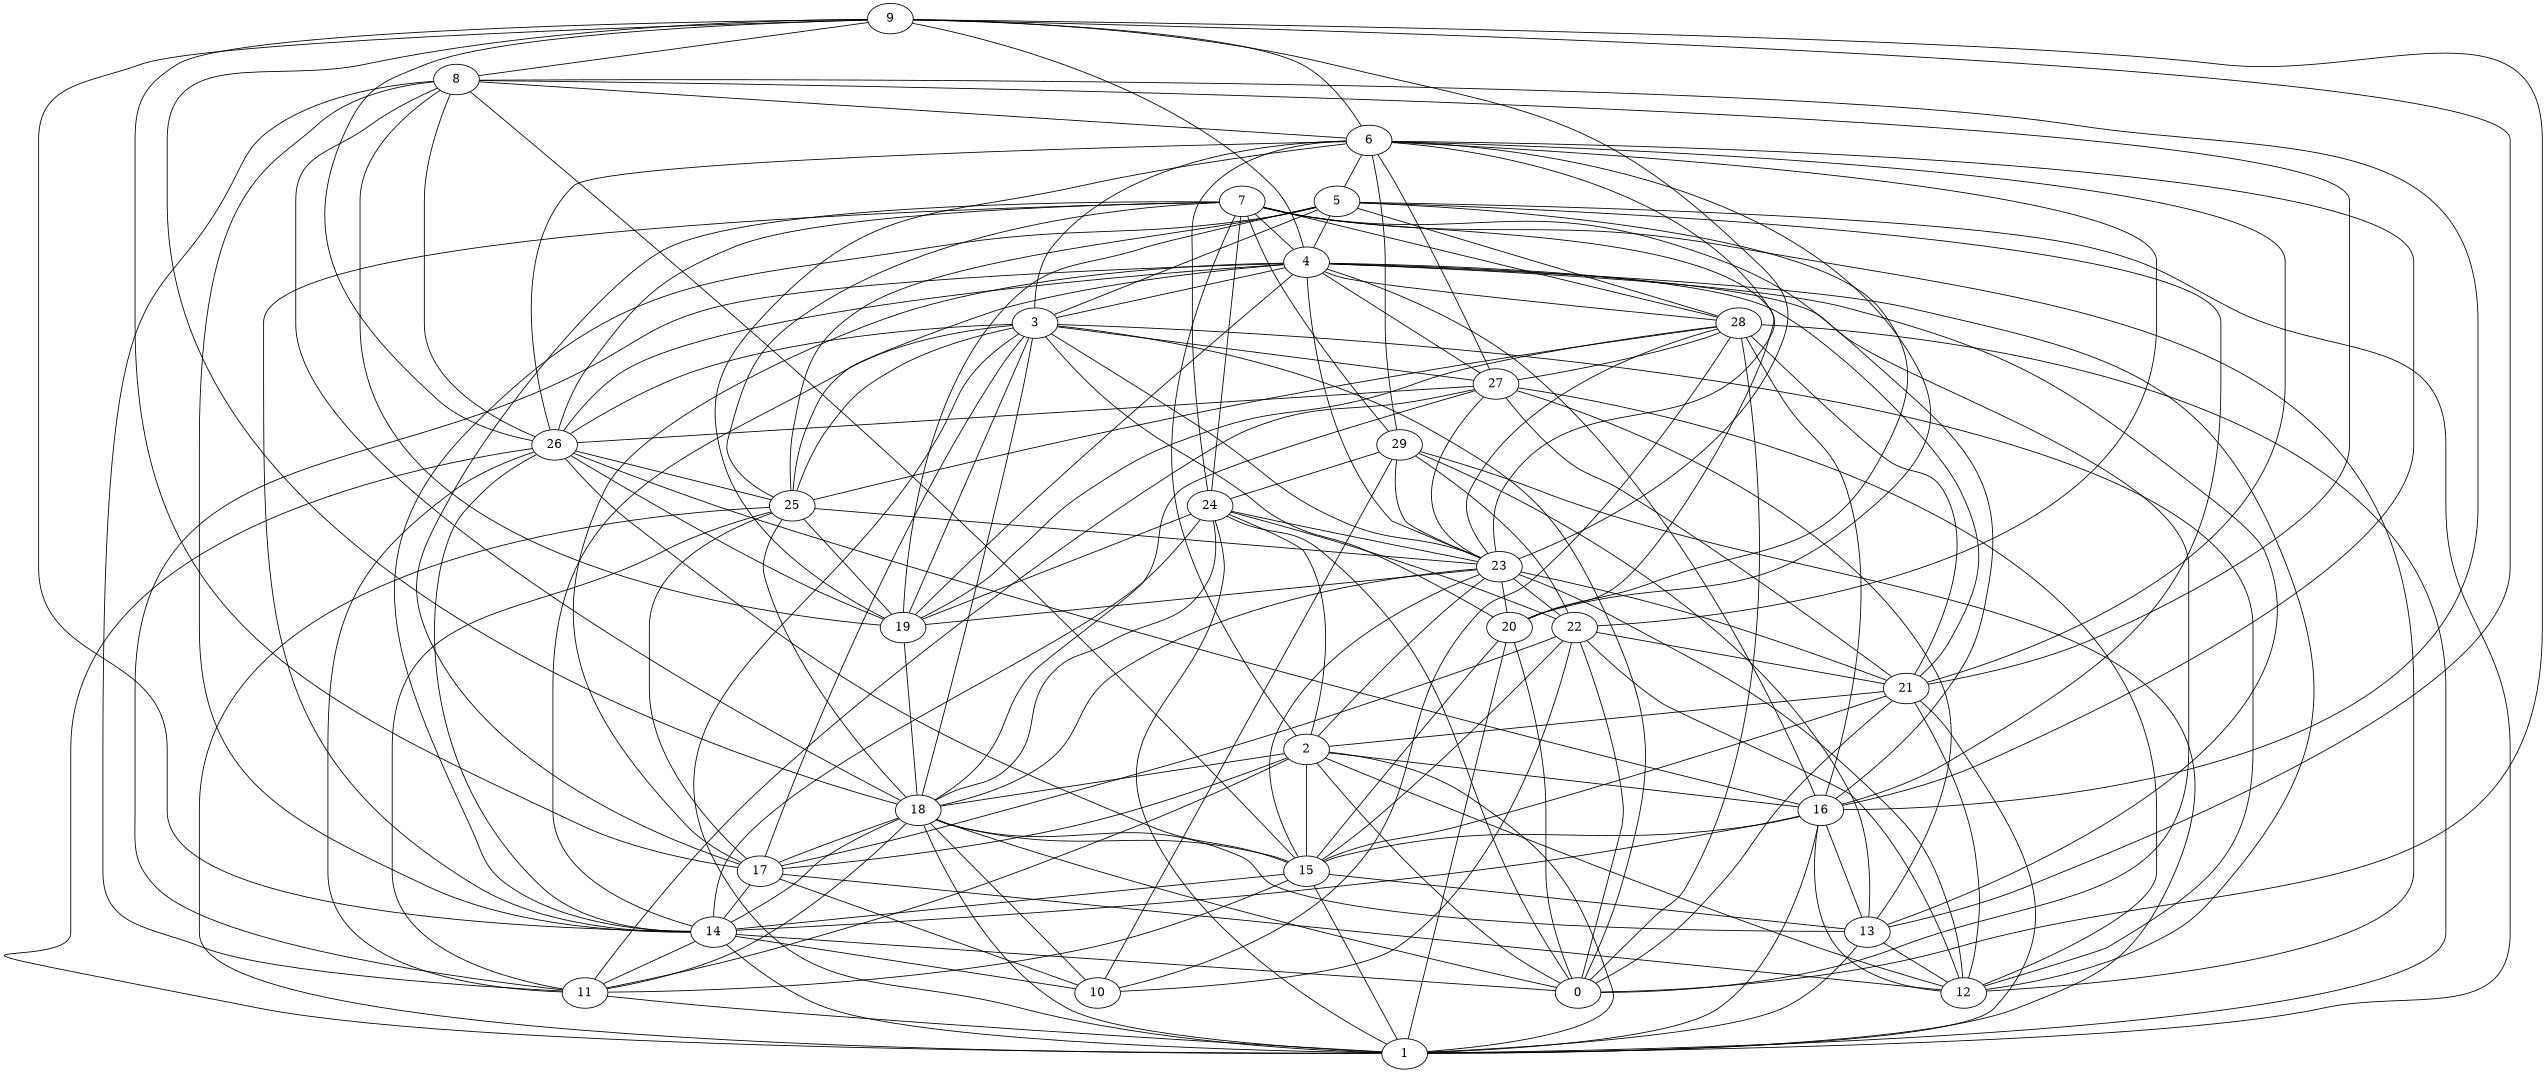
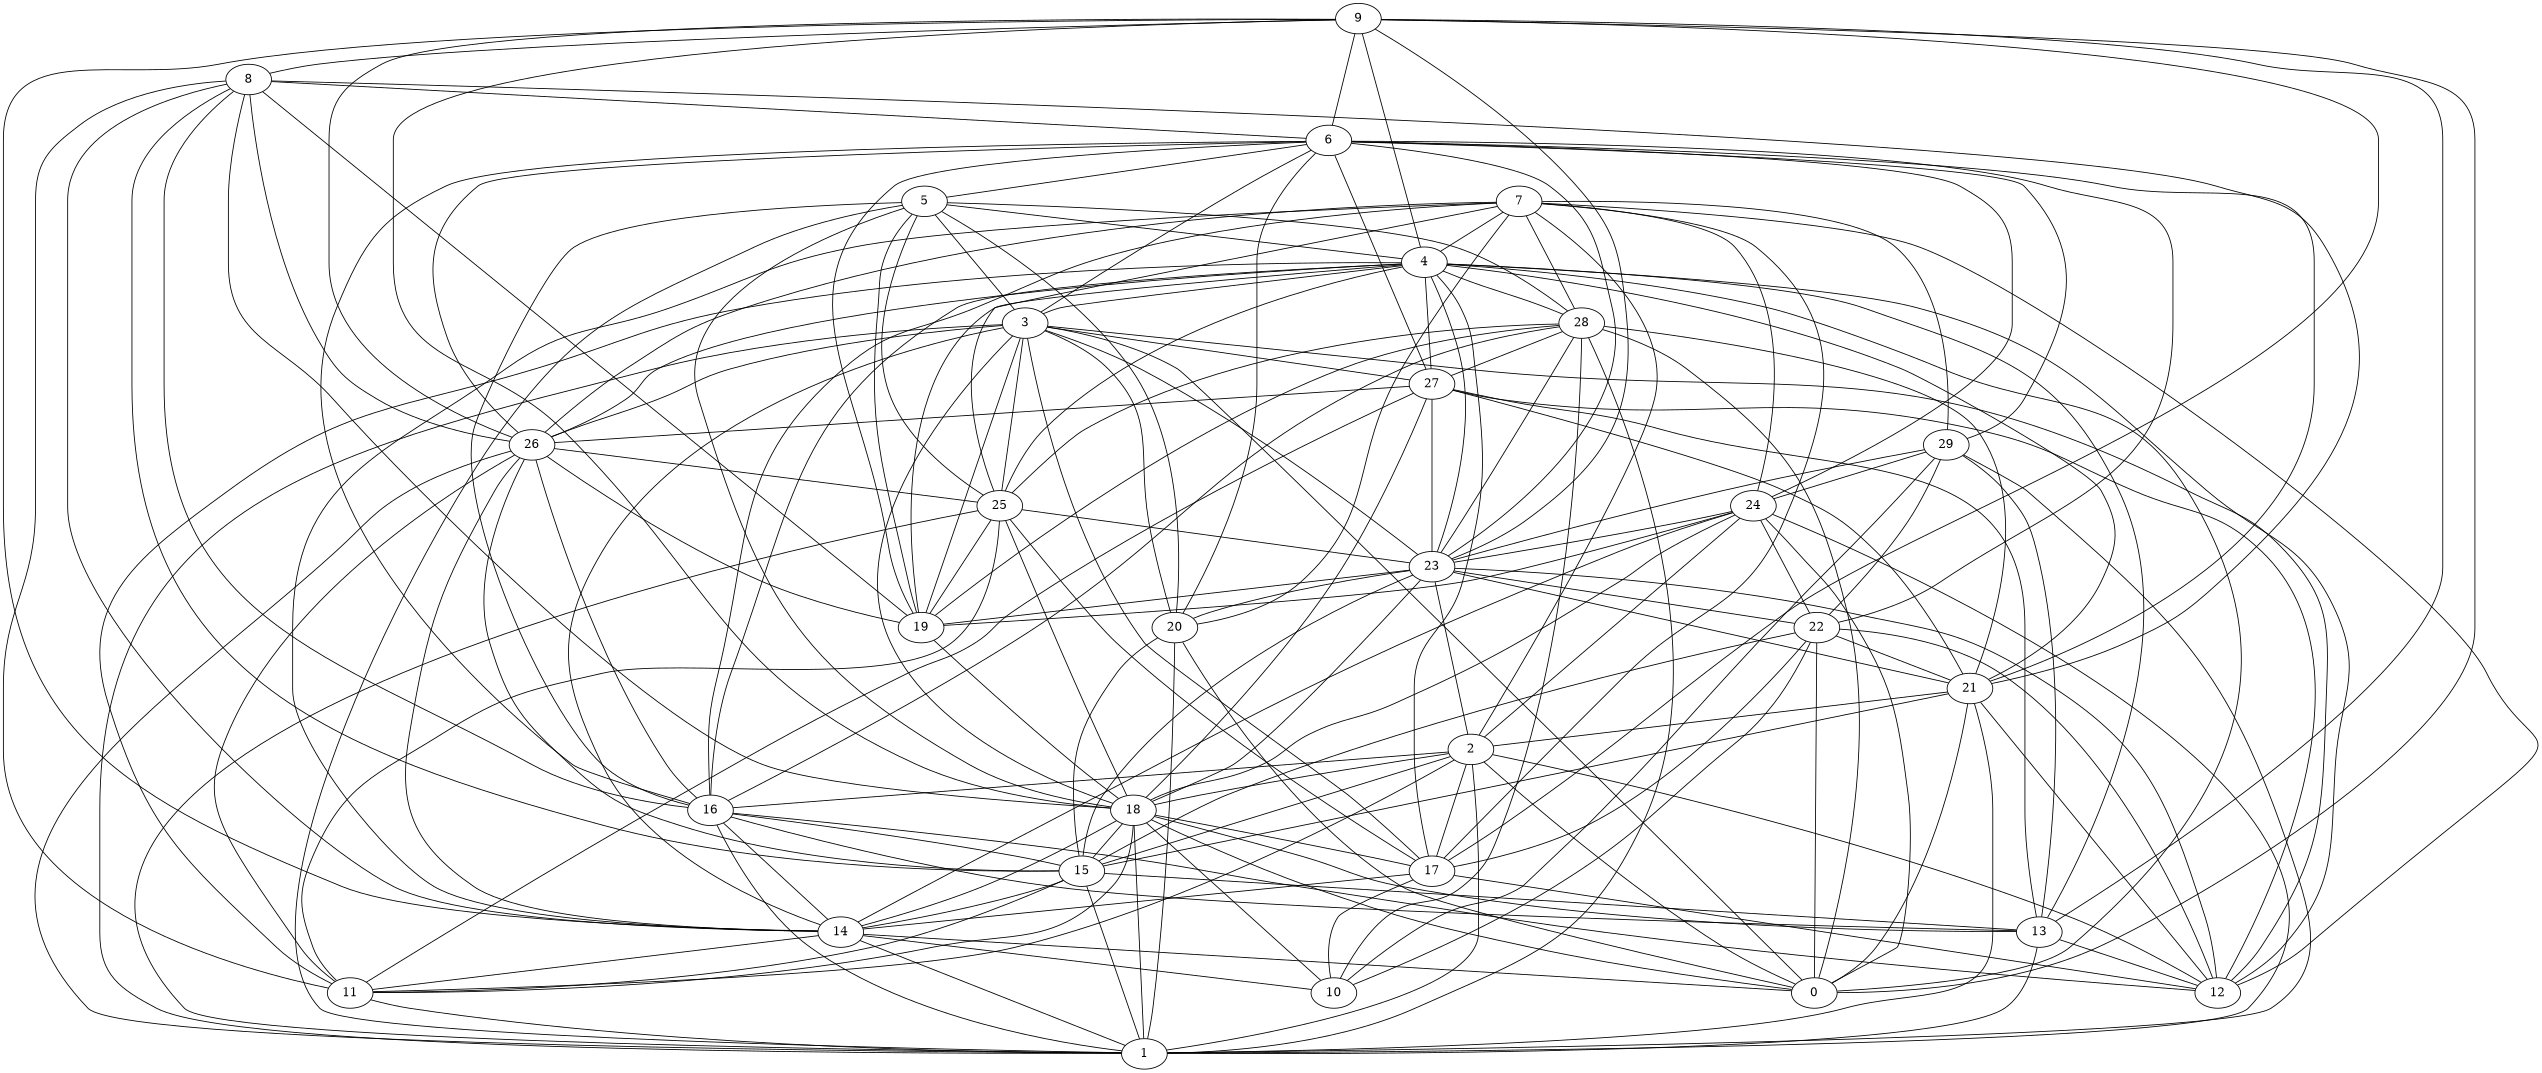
  digraph {
    edge [color=black dir=none]
    26
    19
    14
    1
    15
    11
    16
    25
    18
    10
    0
    13
    17
    29
    22
    23
    24
    12
    21
    20
    2
    27
    9
    8
    4
    6
    28
    3
    5
    7
    subgraph sub_1 {
      26
      19
      14
      1
      15
      11
      16
      25
      18
      10
      0
      13
      17
      29
      22
      23
      24
      12
      21
      20
      2
      27
      9
      8
      4
      6
      28
      3
      5
      7
    }
    26 -> 19
    26 -> 14
    26 -> 1
    26 -> 15
    26 -> 11
    26 -> 16
    26 -> 25
    19 -> 18
    14 -> 1
    14 -> 11
    14 -> 10
    14 -> 0
    15 -> 14
    15 -> 1
    15 -> 11
    15 -> 13
    11 -> 1
    16 -> 14
    16 -> 1
    16 -> 15
    16 -> 13
    16 -> 12
    25 -> 19
    25 -> 1
    25 -> 11
    25 -> 18
    25 -> 17
    25 -> 23
    18 -> 14
    18 -> 1
    18 -> 15
    18 -> 11
    18 -> 10
    18 -> 0
    18 -> 13
    18 -> 17
    13 -> 1
    13 -> 12
    17 -> 14
    17 -> 10
    17 -> 12
    29 -> 1
    29 -> 10
    29 -> 13
    29 -> 22
    29 -> 23
    29 -> 24
    22 -> 15
    22 -> 10
    22 -> 0
    22 -> 17
    22 -> 12
    22 -> 21
    23 -> 19
    23 -> 15
    23 -> 18
    23 -> 22
    23 -> 12
    23 -> 21
    23 -> 20
    23 -> 2
    24 -> 19
    24 -> 14
    24 -> 1
    24 -> 18
    24 -> 0
    24 -> 22
    24 -> 23
    24 -> 2
    21 -> 1
    21 -> 15
    21 -> 0
    21 -> 12
    21 -> 2
    20 -> 1
    20 -> 15
    20 -> 0
    2 -> 1
    2 -> 15
    2 -> 11
    2 -> 16
    2 -> 18
    2 -> 0
    2 -> 17
    2 -> 12
    27 -> 26
    27 -> 11
    27 -> 18
    27 -> 13
    27 -> 23
    27 -> 12
    27 -> 21
    9 -> 26
    9 -> 14
    9 -> 18
    9 -> 0
    9 -> 13
    9 -> 17
    9 -> 23
    9 -> 8
    9 -> 4
    9 -> 6
    8 -> 26
    8 -> 19
    8 -> 14
    8 -> 15
    8 -> 11
    8 -> 16
    8 -> 18
    8 -> 21
    8 -> 6
    4 -> 26
    4 -> 19
    4 -> 11
    4 -> 16
    4 -> 25
    4 -> 0
    4 -> 13
    4 -> 17
    4 -> 23
    4 -> 12
    4 -> 21
    4 -> 27
    4 -> 28
    4 -> 3
    6 -> 26
    6 -> 19
    6 -> 16
    6 -> 29
    6 -> 22
    6 -> 23
    6 -> 24
    6 -> 21
    6 -> 20
    6 -> 27
    6 -> 3
    6 -> 5
    28 -> 19
    28 -> 1
    28 -> 16
    28 -> 25
    28 -> 10
    28 -> 0
    28 -> 23
    28 -> 21
    28 -> 27
    3 -> 26
    3 -> 19
    3 -> 14
    3 -> 1
    3 -> 25
    3 -> 18
    3 -> 0
    3 -> 17
    3 -> 23
    3 -> 12
    3 -> 20
    3 -> 27
    5 -> 19
-   5 -> 14
+   5 -> 18
    5 -> 1
    5 -> 16
    5 -> 25
    5 -> 20
    5 -> 4
    5 -> 28
    5 -> 3
    7 -> 26
    7 -> 14
    7 -> 16
    7 -> 25
    7 -> 17
    7 -> 29
    7 -> 24
    7 -> 12
    7 -> 20
    7 -> 2
    7 -> 4
    7 -> 28
  }
